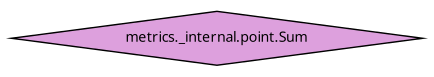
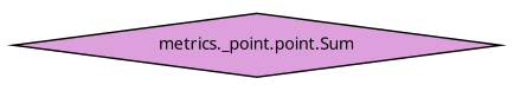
  digraph {
    rankdir=LR
    fontname="Noto Sans"
-   n1 [color=black fillcolor=plum fontname="Noto Sans" fontsize=10 height=0.2 label="metrics._internal.point.Sum" shape=diamond style=filled width=0.4]
+   n1 [color=black fillcolor=plum fontname="Noto Sans" fontsize=10 height=0.2 label="metrics._point.point.Sum" shape=diamond style=filled width=0.4]
  }
